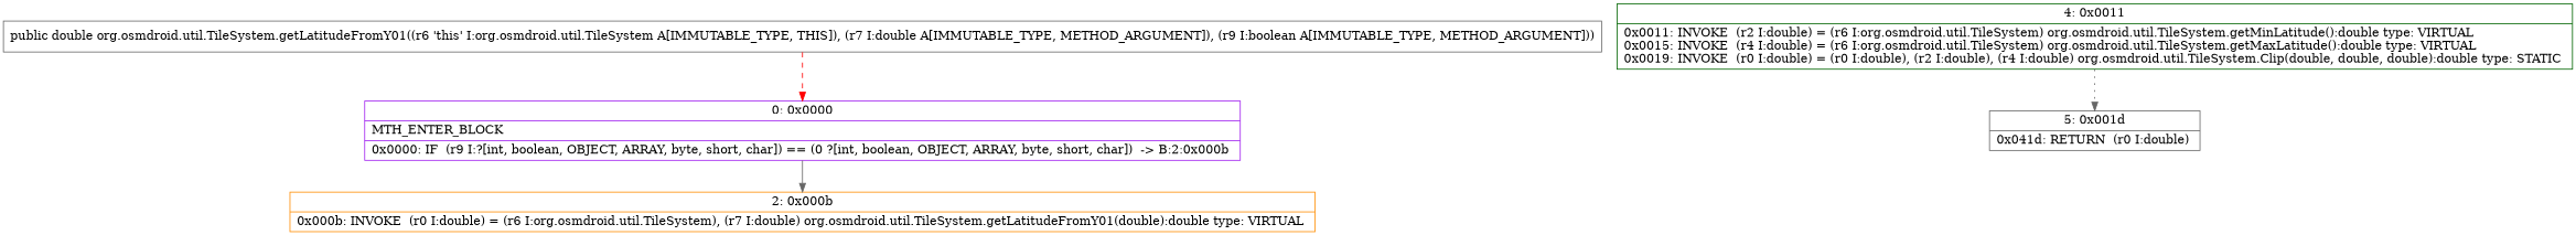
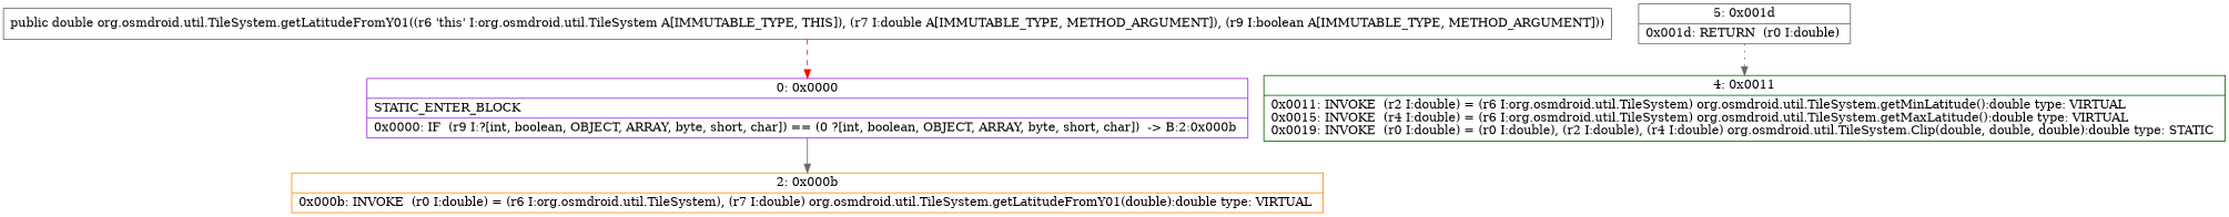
  digraph {
    node [color=gray40 shape=record]
    edge [color=gray40]
-   n1 [color=purple label="{0\:\ 0x0000|MTH_ENTER_BLOCK\l|0x0000: IF  (r9 I:?[int, boolean, OBJECT, ARRAY, byte, short, char]) == (0 ?[int, boolean, OBJECT, ARRAY, byte, short, char])  \-\> B:2:0x000b \l}"]
+   n1 [color=purple label="{0\:\ 0x0000|STATIC_ENTER_BLOCK\l|0x0000: IF  (r9 I:?[int, boolean, OBJECT, ARRAY, byte, short, char]) == (0 ?[int, boolean, OBJECT, ARRAY, byte, short, char])  \-\> B:2:0x000b \l}"]
    n2 [color=darkorange label="{2\:\ 0x000b|0x000b: INVOKE  (r0 I:double) = (r6 I:org.osmdroid.util.TileSystem), (r7 I:double) org.osmdroid.util.TileSystem.getLatitudeFromY01(double):double type: VIRTUAL \l}"]
    n3 [color=darkgreen label="{4\:\ 0x0011|0x0011: INVOKE  (r2 I:double) = (r6 I:org.osmdroid.util.TileSystem) org.osmdroid.util.TileSystem.getMinLatitude():double type: VIRTUAL \l0x0015: INVOKE  (r4 I:double) = (r6 I:org.osmdroid.util.TileSystem) org.osmdroid.util.TileSystem.getMaxLatitude():double type: VIRTUAL \l0x0019: INVOKE  (r0 I:double) = (r0 I:double), (r2 I:double), (r4 I:double) org.osmdroid.util.TileSystem.Clip(double, double, double):double type: STATIC \l}"]
-   n4 [label="{5\:\ 0x001d|0x041d: RETURN  (r0 I:double) \l}"]
+   n4 [label="{5\:\ 0x001d|0x001d: RETURN  (r0 I:double) \l}"]
    n5 [label="{public double org.osmdroid.util.TileSystem.getLatitudeFromY01((r6 'this' I:org.osmdroid.util.TileSystem A[IMMUTABLE_TYPE, THIS]), (r7 I:double A[IMMUTABLE_TYPE, METHOD_ARGUMENT]), (r9 I:boolean A[IMMUTABLE_TYPE, METHOD_ARGUMENT])) }"]
    n1 -> n2 [style=solid]
-   n3 -> n4 [style=dotted]
+   n4 -> n3 [style=dotted]
    n5 -> n1 [color=red style=dashed]
  }
